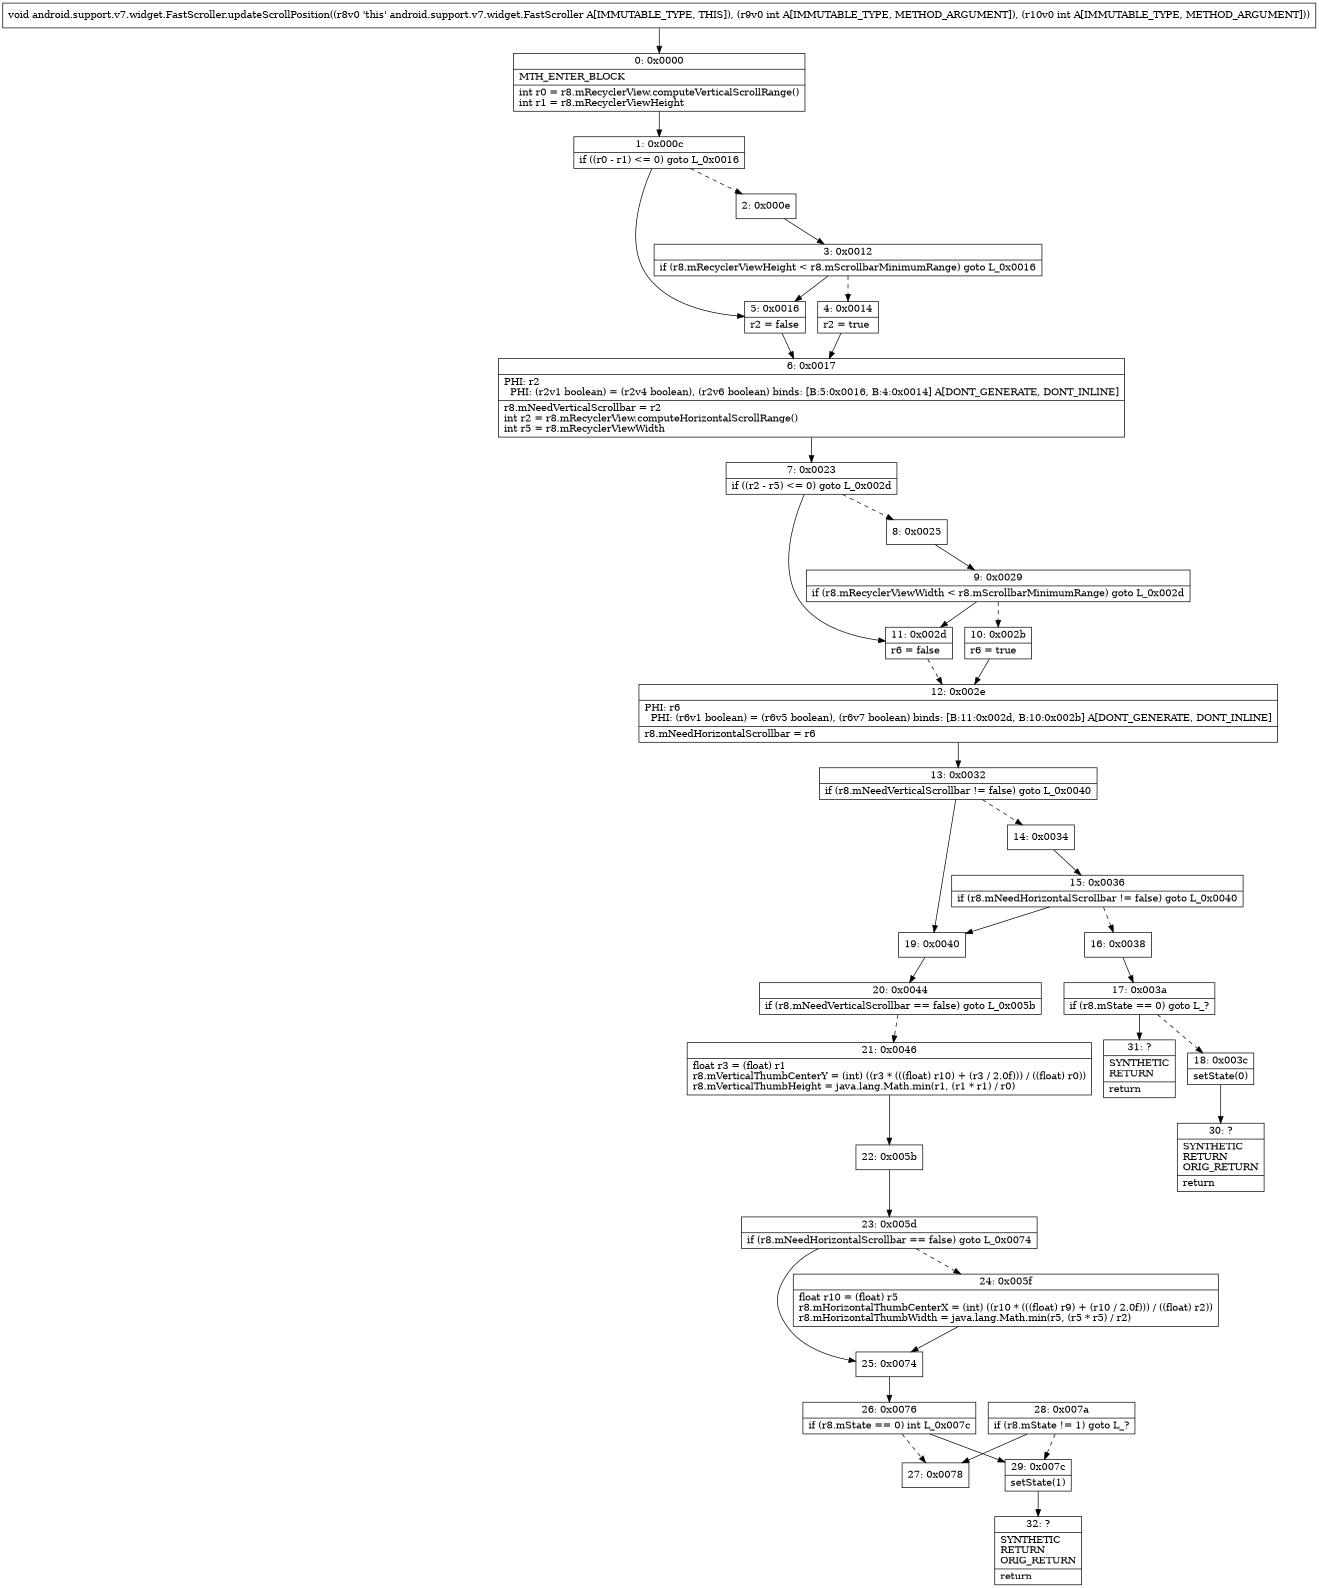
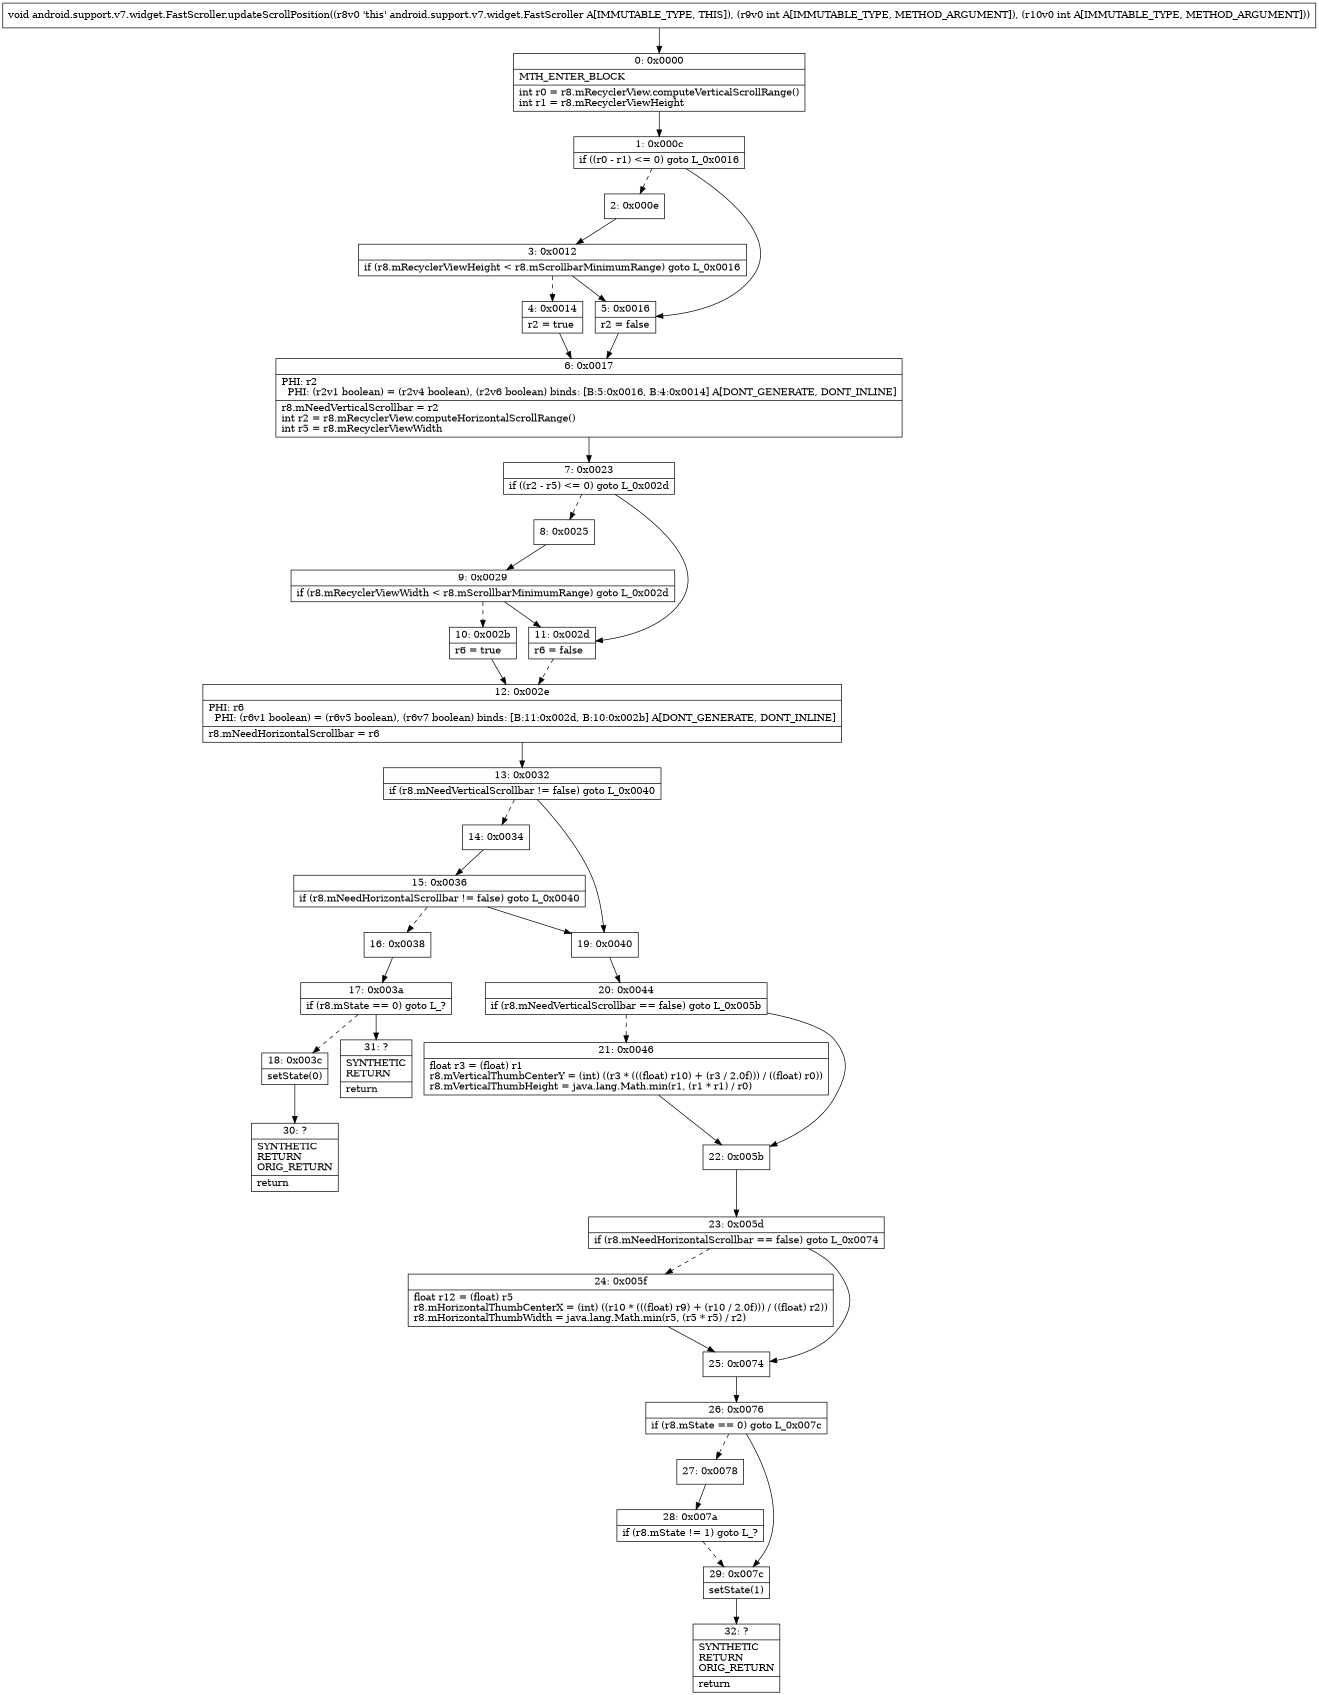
  digraph {
    node [shape=record]
    n1 [label="{0\:\ 0x0000|MTH_ENTER_BLOCK\l|int r0 = r8.mRecyclerView.computeVerticalScrollRange()\lint r1 = r8.mRecyclerViewHeight\l}"]
    n2 [label="{1\:\ 0x000c|if ((r0 \- r1) \<= 0) goto L_0x0016\l}"]
    n3 [label="{2\:\ 0x000e}"]
    n4 [label="{5\:\ 0x0016|r2 = false\l}"]
    n5 [label="{3\:\ 0x0012|if (r8.mRecyclerViewHeight \< r8.mScrollbarMinimumRange) goto L_0x0016\l}"]
    n6 [label="{6\:\ 0x0017|PHI: r2 \l  PHI: (r2v1 boolean) = (r2v4 boolean), (r2v6 boolean) binds: [B:5:0x0016, B:4:0x0014] A[DONT_GENERATE, DONT_INLINE]\l|r8.mNeedVerticalScrollbar = r2\lint r2 = r8.mRecyclerView.computeHorizontalScrollRange()\lint r5 = r8.mRecyclerViewWidth\l}"]
    n7 [label="{4\:\ 0x0014|r2 = true\l}"]
    n8 [label="{7\:\ 0x0023|if ((r2 \- r5) \<= 0) goto L_0x002d\l}"]
    n9 [label="{8\:\ 0x0025}"]
    n10 [label="{11\:\ 0x002d|r6 = false\l}"]
    n11 [label="{9\:\ 0x0029|if (r8.mRecyclerViewWidth \< r8.mScrollbarMinimumRange) goto L_0x002d\l}"]
    n12 [label="{12\:\ 0x002e|PHI: r6 \l  PHI: (r6v1 boolean) = (r6v5 boolean), (r6v7 boolean) binds: [B:11:0x002d, B:10:0x002b] A[DONT_GENERATE, DONT_INLINE]\l|r8.mNeedHorizontalScrollbar = r6\l}"]
    n13 [label="{10\:\ 0x002b|r6 = true\l}"]
    n14 [label="{13\:\ 0x0032|if (r8.mNeedVerticalScrollbar != false) goto L_0x0040\l}"]
    n15 [label="{14\:\ 0x0034}"]
    n16 [label="{19\:\ 0x0040}"]
    n17 [label="{15\:\ 0x0036|if (r8.mNeedHorizontalScrollbar != false) goto L_0x0040\l}"]
    n18 [label="{20\:\ 0x0044|if (r8.mNeedVerticalScrollbar == false) goto L_0x005b\l}"]
    n19 [label="{16\:\ 0x0038}"]
    n20 [label="{17\:\ 0x003a|if (r8.mState == 0) goto L_?\l}"]
    n21 [label="{18\:\ 0x003c|setState(0)\l}"]
    n22 [label="{31\:\ ?|SYNTHETIC\lRETURN\l|return\l}"]
    n23 [label="{30\:\ ?|SYNTHETIC\lRETURN\lORIG_RETURN\l|return\l}"]
    n24 [label="{21\:\ 0x0046|float r3 = (float) r1\lr8.mVerticalThumbCenterY = (int) ((r3 * (((float) r10) + (r3 \/ 2.0f))) \/ ((float) r0))\lr8.mVerticalThumbHeight = java.lang.Math.min(r1, (r1 * r1) \/ r0)\l}"]
    n25 [label="{22\:\ 0x005b}"]
    n26 [label="{23\:\ 0x005d|if (r8.mNeedHorizontalScrollbar == false) goto L_0x0074\l}"]
-   n27 [label="{24\:\ 0x005f|float r10 = (float) r5\lr8.mHorizontalThumbCenterX = (int) ((r10 * (((float) r9) + (r10 \/ 2.0f))) \/ ((float) r2))\lr8.mHorizontalThumbWidth = java.lang.Math.min(r5, (r5 * r5) \/ r2)\l}"]
+   n27 [label="{24\:\ 0x005f|float r12 = (float) r5\lr8.mHorizontalThumbCenterX = (int) ((r10 * (((float) r9) + (r10 \/ 2.0f))) \/ ((float) r2))\lr8.mHorizontalThumbWidth = java.lang.Math.min(r5, (r5 * r5) \/ r2)\l}"]
    n28 [label="{25\:\ 0x0074}"]
-   n29 [label="{26\:\ 0x0076|if (r8.mState == 0) int L_0x007c\l}"]
+   n29 [label="{26\:\ 0x0076|if (r8.mState == 0) goto L_0x007c\l}"]
    n30 [label="{27\:\ 0x0078}"]
    n31 [label="{29\:\ 0x007c|setState(1)\l}"]
    n32 [label="{28\:\ 0x007a|if (r8.mState != 1) goto L_?\l}"]
    n33 [label="{32\:\ ?|SYNTHETIC\lRETURN\lORIG_RETURN\l|return\l}"]
    n34 [label="{void android.support.v7.widget.FastScroller.updateScrollPosition((r8v0 'this' android.support.v7.widget.FastScroller A[IMMUTABLE_TYPE, THIS]), (r9v0 int A[IMMUTABLE_TYPE, METHOD_ARGUMENT]), (r10v0 int A[IMMUTABLE_TYPE, METHOD_ARGUMENT])) }"]
    n1 -> n2
    n2 -> n3 [style=dashed]
    n2 -> n4
    n3 -> n5
    n4 -> n6
    n5 -> n4
    n5 -> n7 [style=dashed]
    n6 -> n8
    n7 -> n6
    n8 -> n9 [style=dashed]
    n8 -> n10
    n9 -> n11
    n10 -> n12 [style=dashed]
    n11 -> n10
    n11 -> n13 [style=dashed]
    n12 -> n14
    n13 -> n12
    n14 -> n15 [style=dashed]
    n14 -> n16
    n15 -> n17
    n16 -> n18
    n17 -> n16
    n17 -> n19 [style=dashed]
    n18 -> n24 [style=dashed]
+   n18 -> n25
    n19 -> n20
    n20 -> n21 [style=dashed]
    n20 -> n22
    n21 -> n23
    n24 -> n25
    n25 -> n26
    n26 -> n27 [style=dashed]
    n26 -> n28
    n27 -> n28
    n28 -> n29
    n29 -> n30 [style=dashed]
    n29 -> n31
-   n32 -> n30
+   n30 -> n32
    n31 -> n33
    n32 -> n31 [style=dashed]
    n34 -> n1
  }
